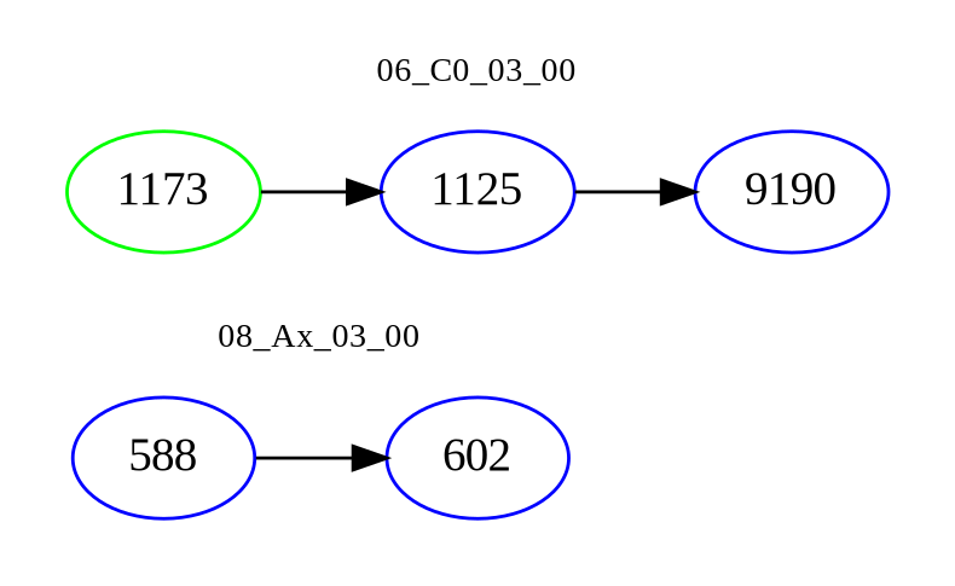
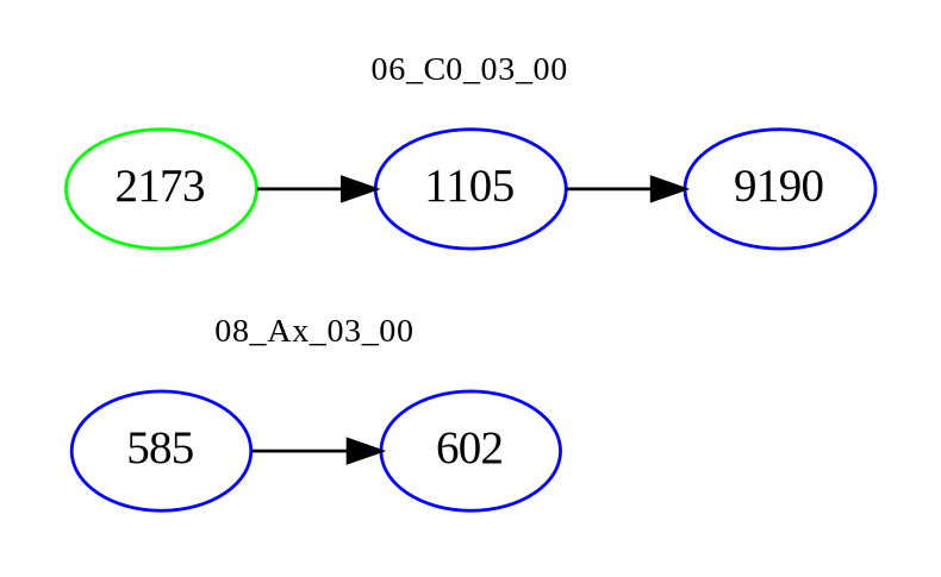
  digraph {
    fontname="Liberation Serif"
    rankdir=LR
    node [color=blue fontname="Liberation Serif"]
    edge [color=black fontname="Liberation Serif"]
-   n1 [label=588]
+   n1 [label=585]
    n2 [label=602]
-   n3 [color=green label=1173]
-   n4 [label=1125]
+   n3 [color=green label=2173]
+   n4 [label=1105]
    n5 [label=9190]
    subgraph cluster_1 {
      color=white
      fontsize=10
      label="08_Ax_03_00"
      n1
      n2
    }
    subgraph cluster_2 {
      color=white
      fontsize=10
      label="06_C0_03_00"
      n3
      n4
      n5
    }
    n1 -> n2
    n3 -> n4
    n4 -> n5
  }
